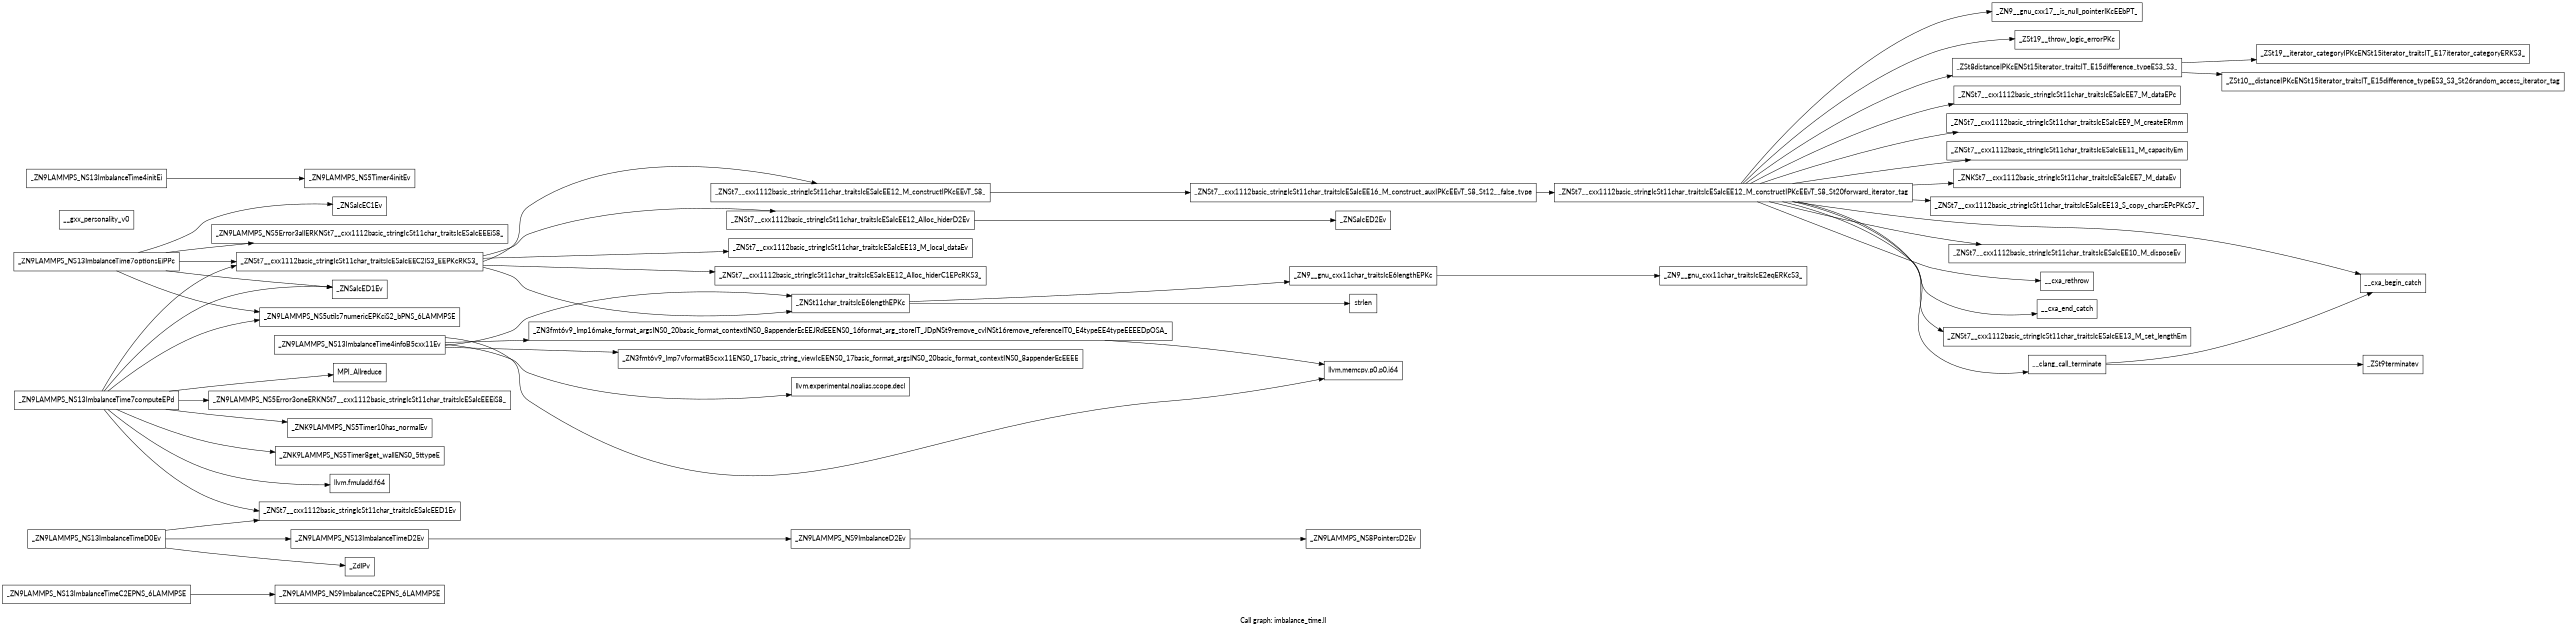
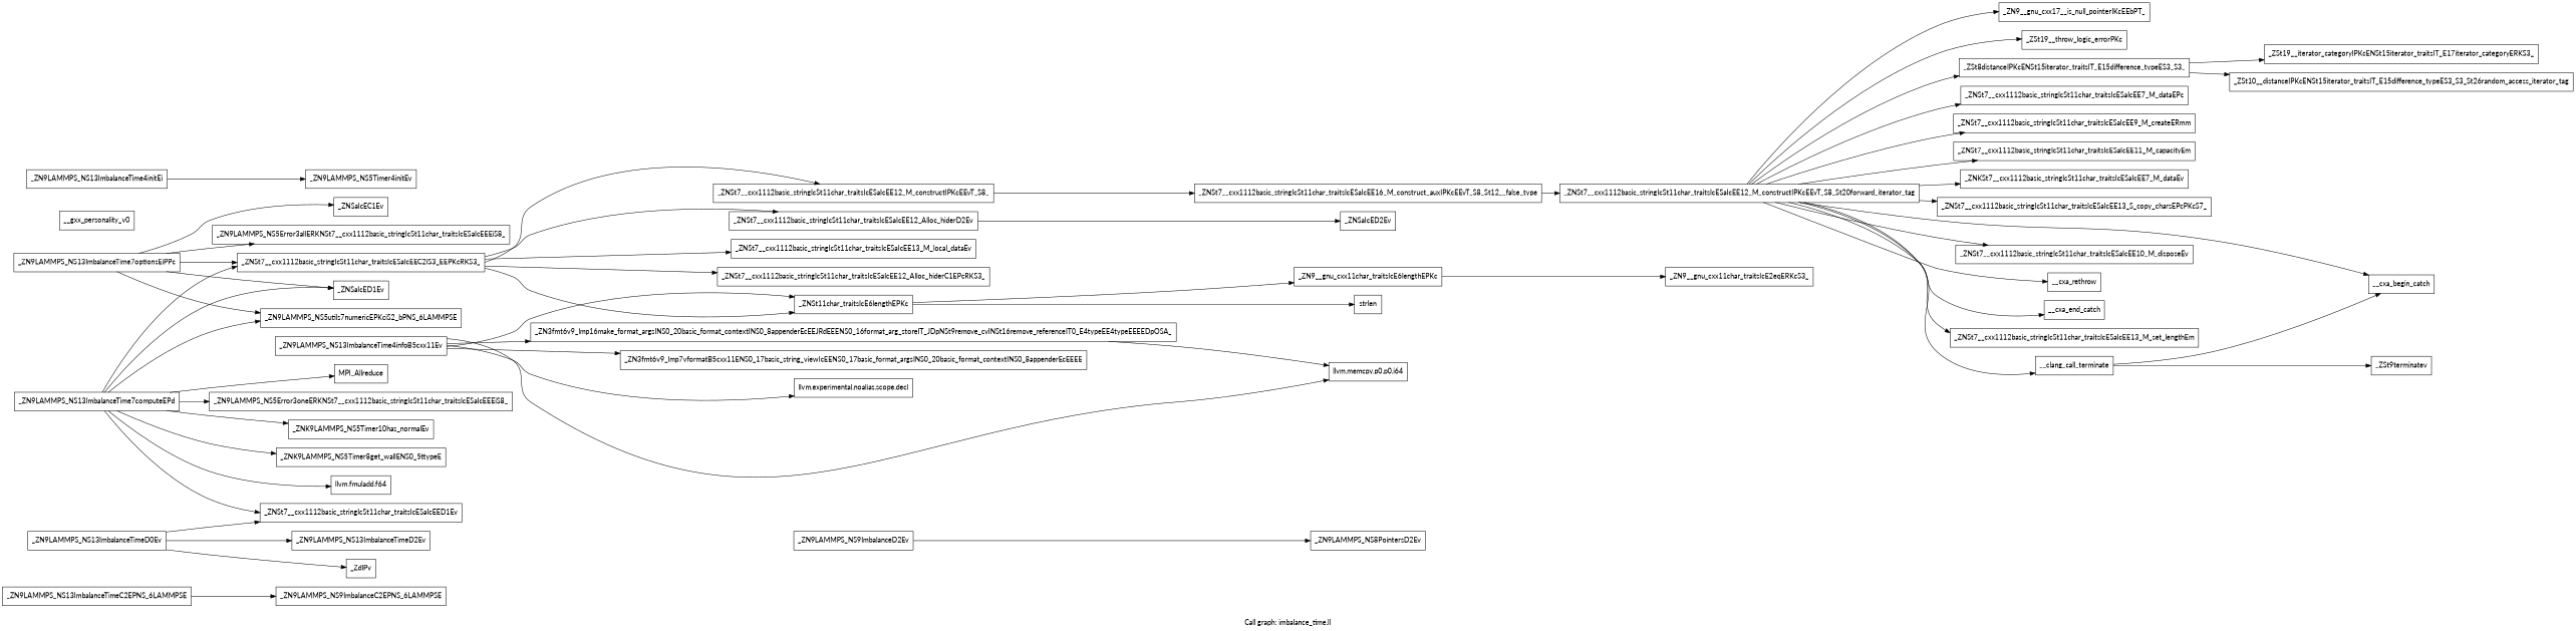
  digraph {
    fontname=Lato
    label="Call graph: imbalance_time.ll"
    rankdir=LR
    node [fontname=Lato shape=record]
    edge [fontname=Lato]
    n1 [label="{_ZN9LAMMPS_NS13ImbalanceTimeC2EPNS_6LAMMPSE}"]
    n2 [label="{_ZN9LAMMPS_NS9ImbalanceC2EPNS_6LAMMPSE}"]
    n3 [label="{_ZN9LAMMPS_NS13ImbalanceTime7optionsEiPPc}"]
    n4 [label="{_ZNSaIcEC1Ev}"]
    n5 [label="{_ZNSt7__cxx1112basic_stringIcSt11char_traitsIcESaIcEEC2IS3_EEPKcRKS3_}"]
    n6 [label="{_ZNSaIcED1Ev}"]
    n7 [label="{_ZN9LAMMPS_NS5Error3allERKNSt7__cxx1112basic_stringIcSt11char_traitsIcESaIcEEEiS8_}"]
    n8 [label="{_ZN9LAMMPS_NS5utils7numericEPKciS2_bPNS_6LAMMPSE}"]
    n9 [label="{_ZNSt7__cxx1112basic_stringIcSt11char_traitsIcESaIcEE13_M_local_dataEv}"]
    n10 [label="{_ZNSt7__cxx1112basic_stringIcSt11char_traitsIcESaIcEE12_Alloc_hiderC1EPcRKS3_}"]
    n11 [label="{_ZNSt11char_traitsIcE6lengthEPKc}"]
    n12 [label="{_ZNSt7__cxx1112basic_stringIcSt11char_traitsIcESaIcEE12_M_constructIPKcEEvT_S8_}"]
    n13 [label="{_ZNSt7__cxx1112basic_stringIcSt11char_traitsIcESaIcEE12_Alloc_hiderD2Ev}"]
    n14 [label="{_ZNSt7__cxx1112basic_stringIcSt11char_traitsIcESaIcEED1Ev}"]
    n15 [label="{_ZN9__gnu_cxx11char_traitsIcE6lengthEPKc}"]
    n16 [label="{strlen}"]
    n17 [label="{_ZNSt7__cxx1112basic_stringIcSt11char_traitsIcESaIcEE16_M_construct_auxIPKcEEvT_S8_St12__false_type}"]
    n18 [label="{_ZNSaIcED2Ev}"]
    n19 [label="{_ZN9__gnu_cxx11char_traitsIcE2eqERKcS3_}"]
    n20 [label="{_ZNSt7__cxx1112basic_stringIcSt11char_traitsIcESaIcEE12_M_constructIPKcEEvT_S8_St20forward_iterator_tag}"]
    n21 [label="{__gxx_personality_v0}"]
    n22 [label="{_ZN9LAMMPS_NS13ImbalanceTime4initEi}"]
    n23 [label="{_ZN9LAMMPS_NS5Timer4initEv}"]
    n24 [label="{_ZN9LAMMPS_NS13ImbalanceTime7computeEPd}"]
    n25 [label="{_ZNK9LAMMPS_NS5Timer10has_normalEv}"]
    n26 [label="{_ZNK9LAMMPS_NS5Timer8get_wallENS0_5ttypeE}"]
    n27 [label="{llvm.fmuladd.f64}"]
    n28 [label="{MPI_Allreduce}"]
    n29 [label="{_ZN9LAMMPS_NS5Error3oneERKNSt7__cxx1112basic_stringIcSt11char_traitsIcESaIcEEEiS8_}"]
    n30 [label="{_ZN9__gnu_cxx17__is_null_pointerIKcEEbPT_}"]
    n31 [label="{_ZSt19__throw_logic_errorPKc}"]
    n32 [label="{_ZSt8distanceIPKcENSt15iterator_traitsIT_E15difference_typeES3_S3_}"]
    n33 [label="{_ZSt19__iterator_categoryIPKcENSt15iterator_traitsIT_E17iterator_categoryERKS3_}"]
    n34 [label="{_ZSt10__distanceIPKcENSt15iterator_traitsIT_E15difference_typeES3_S3_St26random_access_iterator_tag}"]
    n35 [label="{_ZNSt7__cxx1112basic_stringIcSt11char_traitsIcESaIcEE7_M_dataEPc}"]
    n36 [label="{_ZN9LAMMPS_NS13ImbalanceTime4infoB5cxx11Ev}"]
    n37 [label="{llvm.experimental.noalias.scope.decl}"]
    n38 [label="{llvm.memcpy.p0.p0.i64}"]
    n39 [label="{_ZN3fmt6v9_lmp16make_format_argsINS0_20basic_format_contextINS0_8appenderEcEEJRdEEENS0_16format_arg_storeIT_JDpNSt9remove_cvINSt16remove_referenceIT0_E4typeEE4typeEEEEDpOSA_}"]
    n40 [label="{_ZN3fmt6v9_lmp7vformatB5cxx11ENS0_17basic_string_viewIcEENS0_17basic_format_argsINS0_20basic_format_contextINS0_8appenderEcEEEE}"]
    n41 [label="{_ZN9LAMMPS_NS13ImbalanceTimeD2Ev}"]
    n42 [label="{_ZN9LAMMPS_NS9ImbalanceD2Ev}"]
    n43 [label="{_ZN9LAMMPS_NS8PointersD2Ev}"]
    n44 [label="{_ZN9LAMMPS_NS13ImbalanceTimeD0Ev}"]
    n45 [label="{_ZdlPv}"]
    n46 [label="{_ZNSt7__cxx1112basic_stringIcSt11char_traitsIcESaIcEE9_M_createERmm}"]
    n47 [label="{_ZNSt7__cxx1112basic_stringIcSt11char_traitsIcESaIcEE11_M_capacityEm}"]
    n48 [label="{_ZNKSt7__cxx1112basic_stringIcSt11char_traitsIcESaIcEE7_M_dataEv}"]
    n49 [label="{_ZNSt7__cxx1112basic_stringIcSt11char_traitsIcESaIcEE13_S_copy_charsEPcPKcS7_}"]
    n50 [label="{__cxa_begin_catch}"]
    n51 [label="{_ZNSt7__cxx1112basic_stringIcSt11char_traitsIcESaIcEE10_M_disposeEv}"]
    n52 [label="{__cxa_rethrow}"]
    n53 [label="{__cxa_end_catch}"]
    n54 [label="{_ZNSt7__cxx1112basic_stringIcSt11char_traitsIcESaIcEE13_M_set_lengthEm}"]
    n55 [label="{__clang_call_terminate}"]
    n56 [label="{_ZSt9terminatev}"]
    n1 -> n2
    n3 -> n4
    n3 -> n5
    n3 -> n6
    n3 -> n7
    n3 -> n8
    n5 -> n9
    n5 -> n10
    n5 -> n11
    n5 -> n12
    n5 -> n13
    n11 -> n15
    n11 -> n16
    n12 -> n17
    n13 -> n18
    n15 -> n19
    n17 -> n20
    n20 -> n30
    n20 -> n31
    n20 -> n32
    n20 -> n35
    n20 -> n46
    n20 -> n47
    n20 -> n48
    n20 -> n49
    n20 -> n50
    n20 -> n51
    n20 -> n52
    n20 -> n53
    n20 -> n54
    n20 -> n55
    n22 -> n23
    n24 -> n5
    n24 -> n6
    n24 -> n8
    n24 -> n14
    n24 -> n25
    n24 -> n26
    n24 -> n27
    n24 -> n28
    n24 -> n29
    n32 -> n33
    n32 -> n34
    n36 -> n11
    n36 -> n37
    n36 -> n38
    n36 -> n39
    n36 -> n40
    n39 -> n38
-   n41 -> n42
    n42 -> n43
    n44 -> n14
    n44 -> n41
    n44 -> n45
    n55 -> n50
    n55 -> n56
  }
